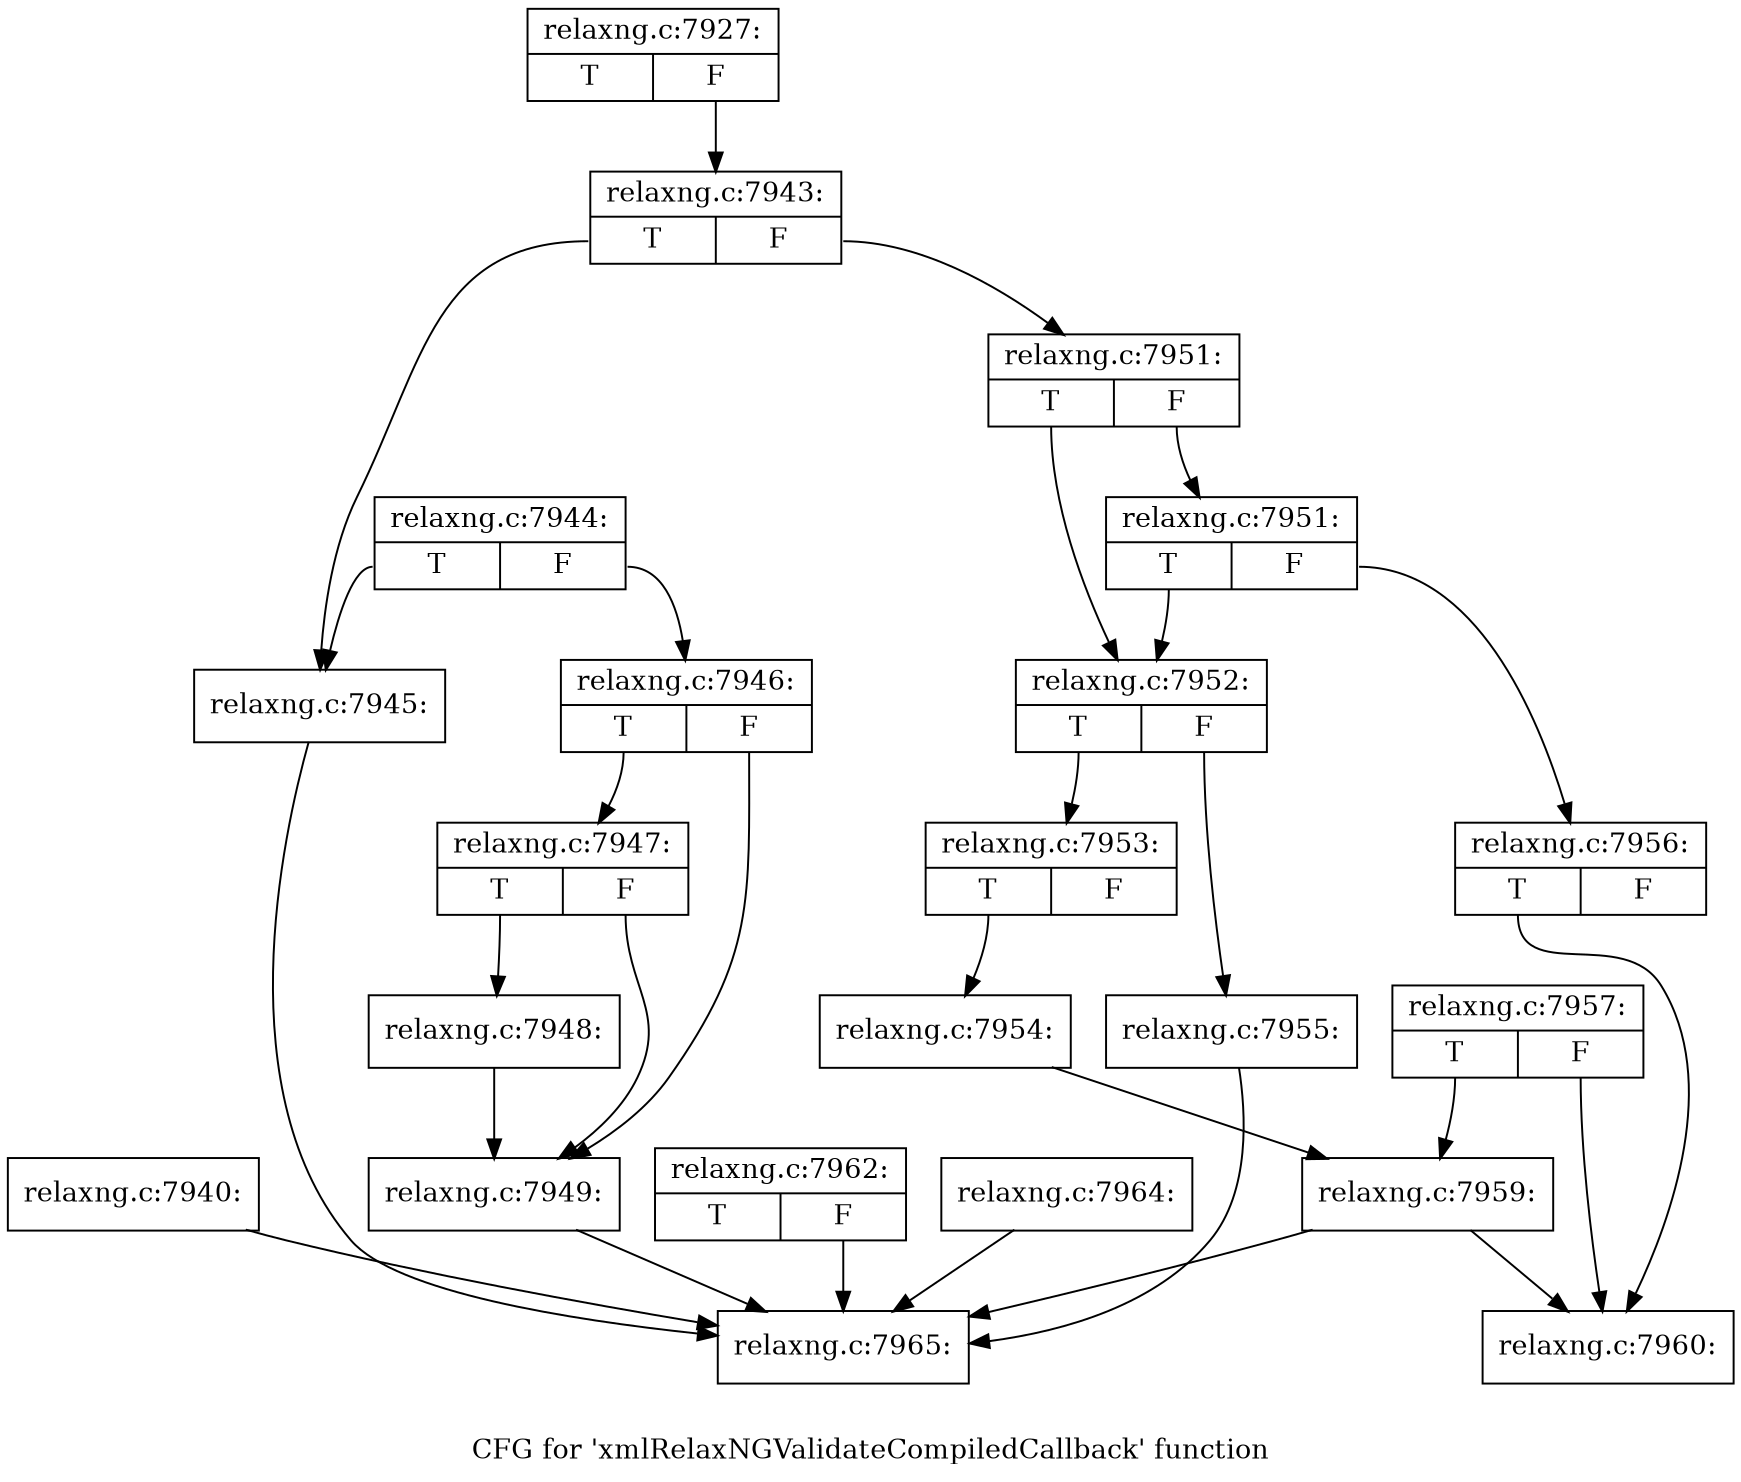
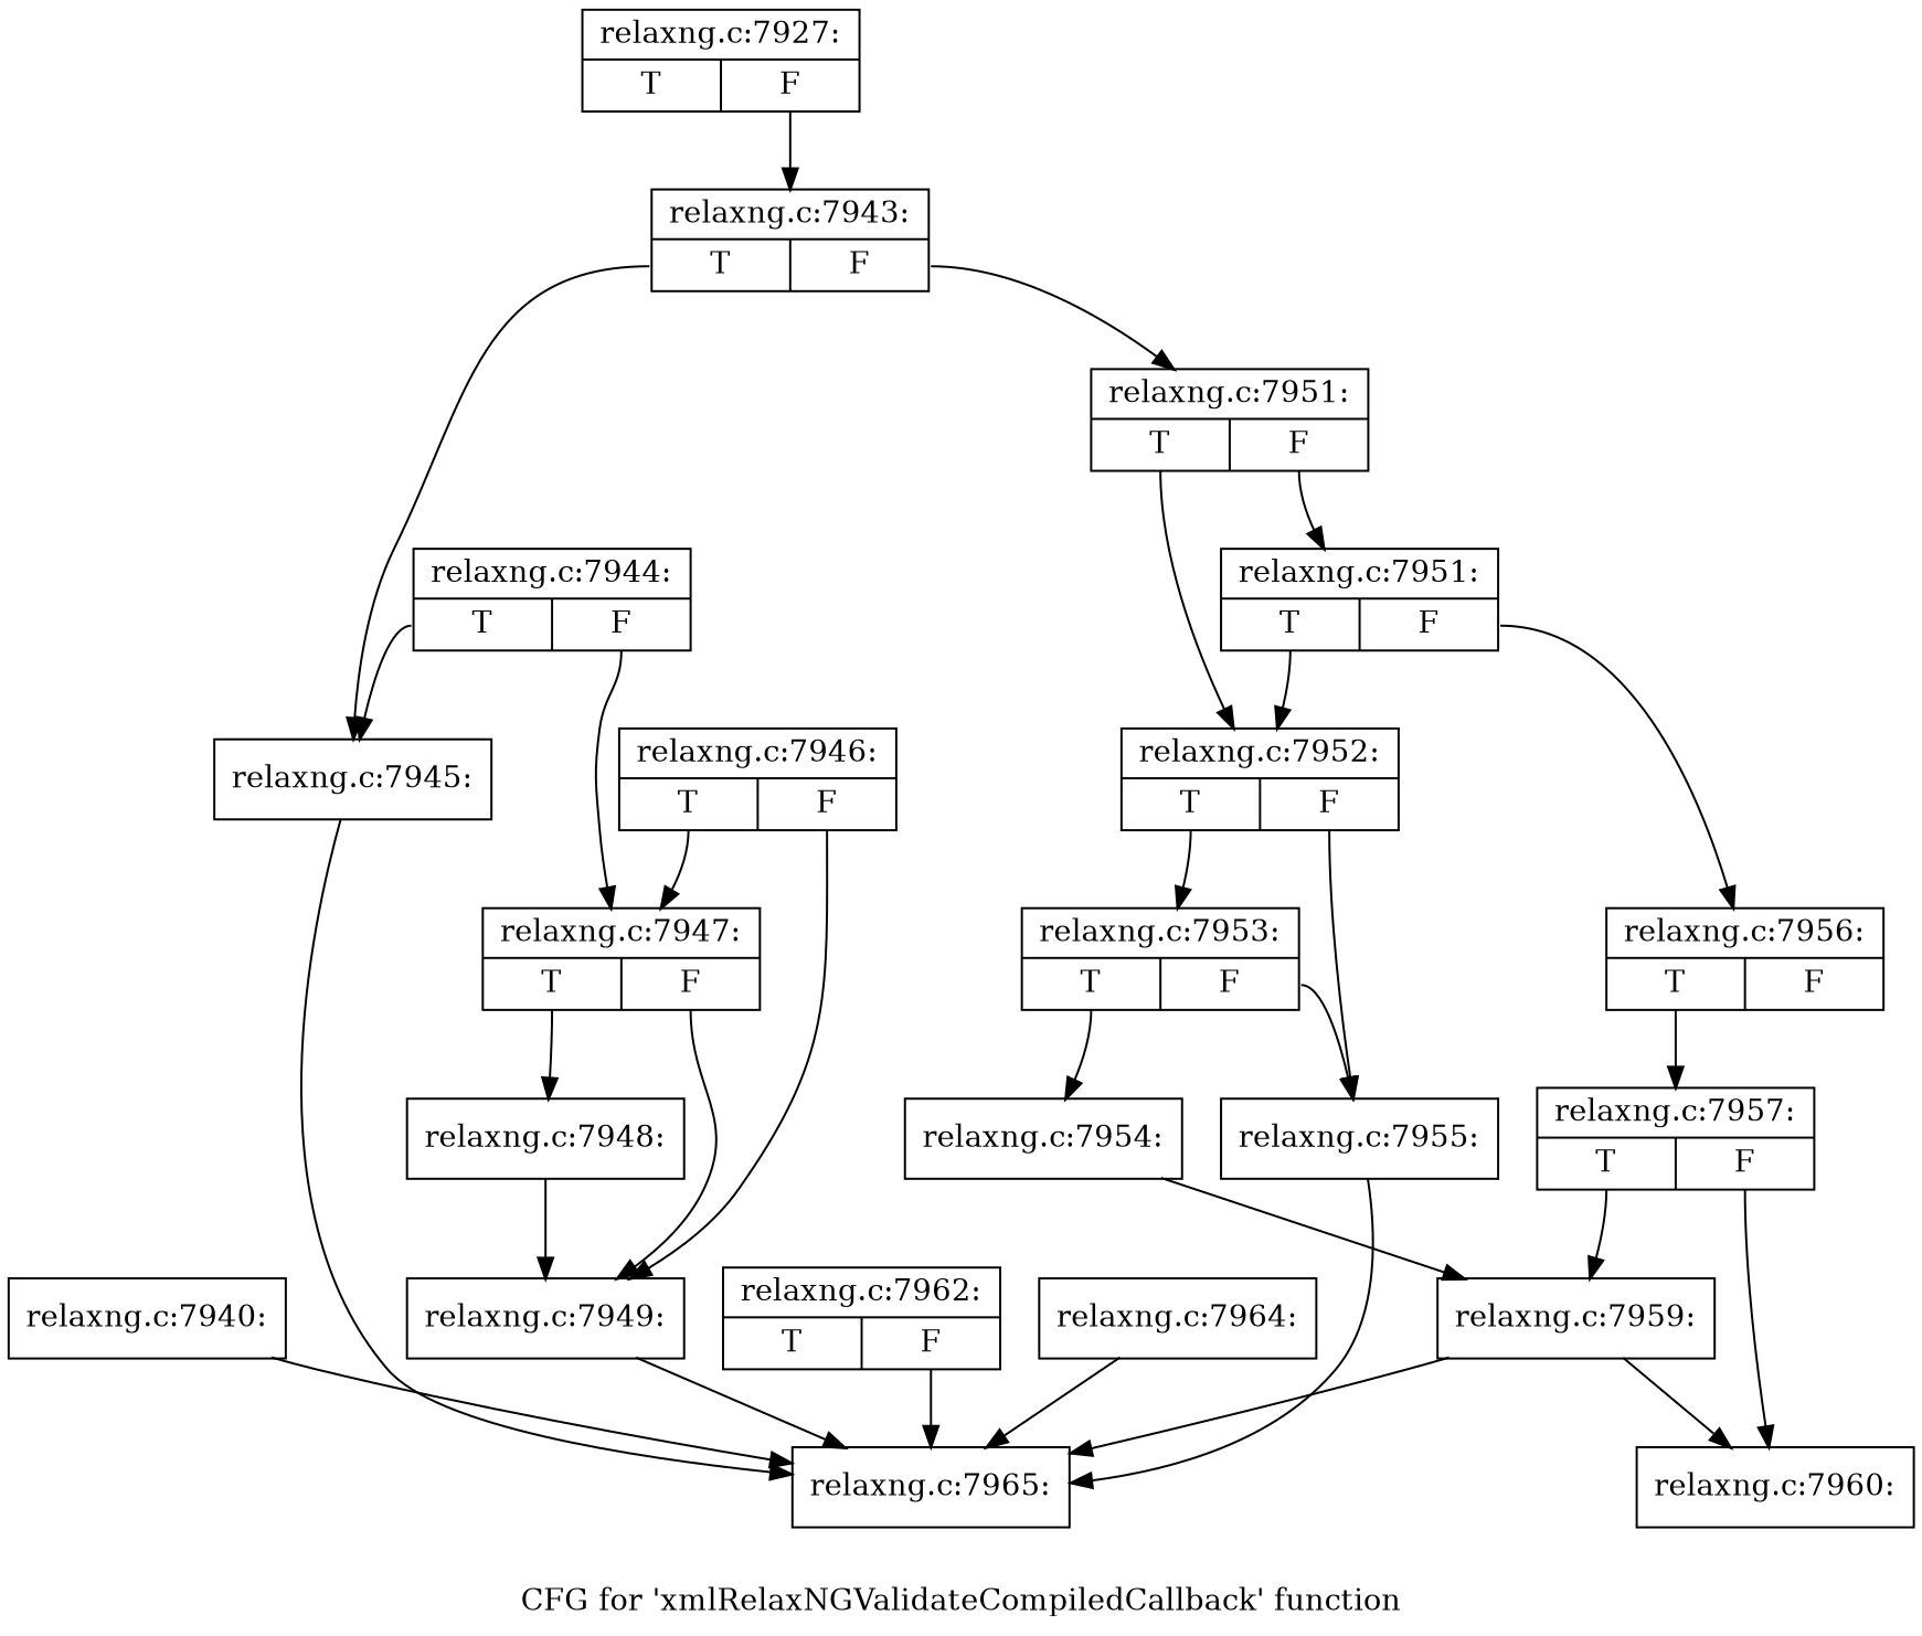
  digraph {
    label="CFG for 'xmlRelaxNGValidateCompiledCallback' function"
    node [shape=record]
    edge [tailport=s0]
    n1 [label="{relaxng.c:7927:|{<s0>T|<s1>F}}"]
    n2 [label="{relaxng.c:7943:|{<s0>T|<s1>F}}"]
    n3 [label="{relaxng.c:7940:}"]
    n4 [label="{relaxng.c:7965:}"]
    n5 [label="{relaxng.c:7951:|{<s0>T|<s1>F}}"]
    n6 [label="{relaxng.c:7945:}"]
    n7 [label="{relaxng.c:7944:|{<s0>T|<s1>F}}"]
    n8 [label="{relaxng.c:7946:|{<s0>T|<s1>F}}"]
    n9 [label="{relaxng.c:7952:|{<s0>T|<s1>F}}"]
    n10 [label="{relaxng.c:7951:|{<s0>T|<s1>F}}"]
    n11 [label="{relaxng.c:7947:|{<s0>T|<s1>F}}"]
    n12 [label="{relaxng.c:7949:}"]
    n13 [label="{relaxng.c:7953:|{<s0>T|<s1>F}}"]
    n14 [label="{relaxng.c:7955:}"]
    n15 [label="{relaxng.c:7956:|{<s0>T|<s1>F}}"]
    n16 [label="{relaxng.c:7948:}"]
    n17 [label="{relaxng.c:7954:}"]
    n18 [label="{relaxng.c:7957:|{<s0>T|<s1>F}}"]
    n19 [label="{relaxng.c:7959:}"]
    n20 [label="{relaxng.c:7960:}"]
    n21 [label="{relaxng.c:7962:|{<s0>T|<s1>F}}"]
    n22 [label="{relaxng.c:7964:}"]
    n1 -> n2 [tailport=s1]
    n2 -> n5 [tailport=s1]
    n2 -> n6
    n3 -> n4
    n5 -> n9
    n5 -> n10 [tailport=s1]
    n6 -> n4
    n7 -> n6
-   n7 -> n8 [tailport=s1]
+   n7 -> n11 [tailport=s1]
    n8 -> n11
    n8 -> n12 [tailport=s1]
    n9 -> n13
    n9 -> n14 [tailport=s1]
    n10 -> n9
    n10 -> n15 [tailport=s1]
    n11 -> n12 [tailport=s1]
    n11 -> n16
    n12 -> n4
+   n13 -> n14 [tailport=s1]
    n13 -> n17
    n14 -> n4
-   n15 -> n20
+   n15 -> n18
    n16 -> n12
    n17 -> n19
    n18 -> n19
    n18 -> n20 [tailport=s1]
    n19 -> n4
    n19 -> n20
    n21 -> n4 [tailport=s1]
    n22 -> n4
  }
